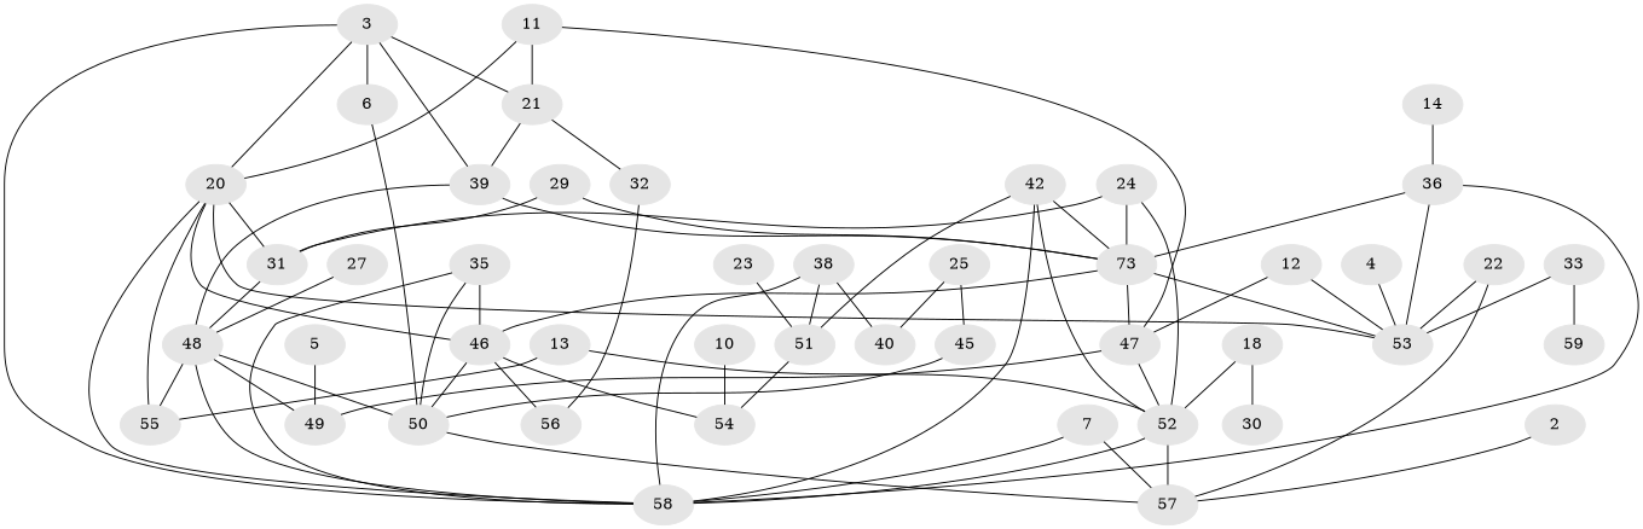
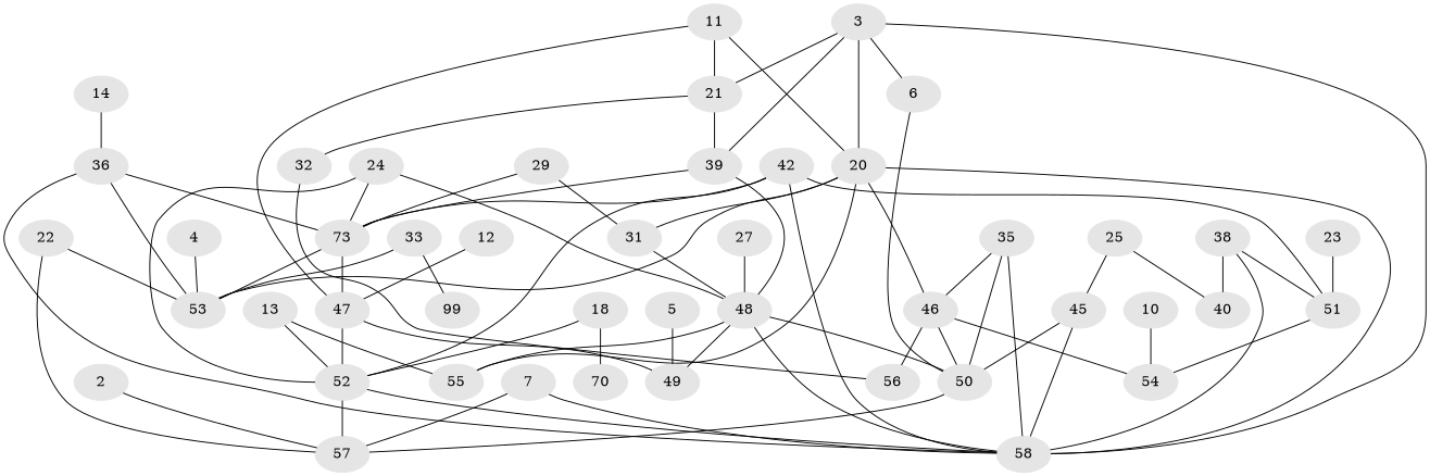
  graph {
    node [color=gray90 style=filled]
    edge [weight=1.0]
    2
    57
    3
    6
    20
    21
    39
    58
    50
    46
    53
    55
    31
    32
    n15 [label=73]
    48
    54
    56
    4
    5
    49
    7
    10
    11
    47
    52
    12
    13
    14
    36
    42
    51
    18
-   30
+   30 [label=70]
    22
    23
    24
    25
    40
    45
    27
    29
    33
-   59
+   59 [label=99]
    35
    38
    2 -- 57
    3 -- 6
    3 -- 20
    3 -- 21
    3 -- 39
    3 -- 58
    6 -- 50
    20 -- 58
    20 -- 46
    20 -- 53
    20 -- 55
    20 -- 31
    21 -- 39
    21 -- 32
    39 -- n15
    39 -- 48
    50 -- 57
    46 -- 50
    46 -- 54
    46 -- 56
    31 -- 48 [weight=2.0]
    32 -- 56
-   n15 -- 46
    n15 -- 53
    n15 -- 47
    48 -- 58
    48 -- 50 [weight=2.0]
    48 -- 55
    48 -- 49
    4 -- 53
    5 -- 49
    7 -- 57
    7 -- 58
    10 -- 54
    11 -- 20
    11 -- 21
    11 -- 47
    47 -- 49
    47 -- 52 [weight=2.0]
    52 -- 57 [weight=2.0]
    52 -- 58
-   12 -- 53
    12 -- 47
    13 -- 55
    13 -- 52
    14 -- 36
    36 -- 58
    36 -- 53
    36 -- n15
    42 -- 58
    42 -- n15
    42 -- 52
    42 -- 51
    51 -- 54
    18 -- 52
    18 -- 30
    22 -- 57 [weight=2.0]
    22 -- 53
    23 -- 51
    24 -- n15
-   24 -- 31
+   24 -- 48
    24 -- 52
    25 -- 40
    25 -- 45
+   45 -- 58 [weight=2.0]
    45 -- 50
    27 -- 48
    29 -- 31
    29 -- n15
    33 -- 53 [weight=2.0]
    33 -- 59
    35 -- 58
    35 -- 50
    35 -- 46
    38 -- 58
    38 -- 51
    38 -- 40
  }
